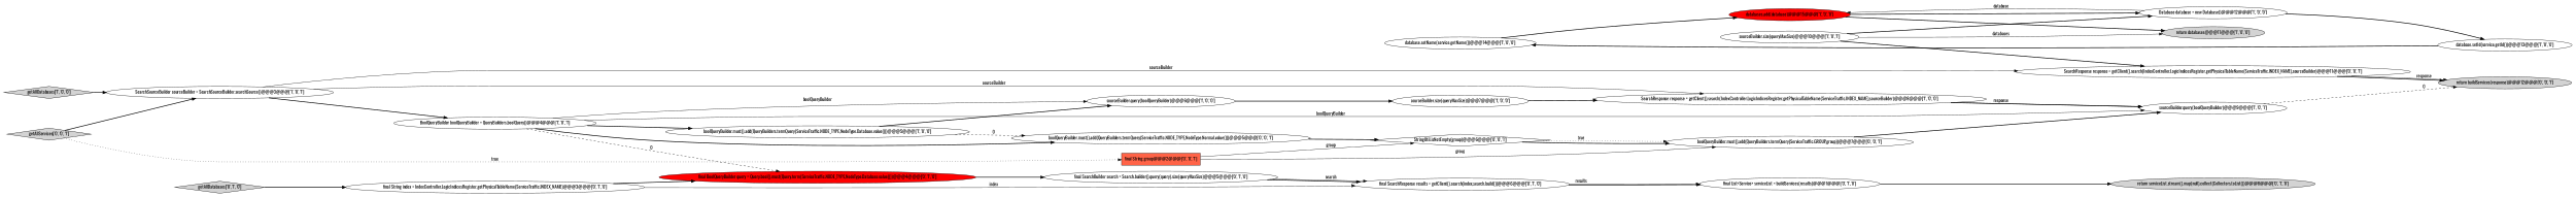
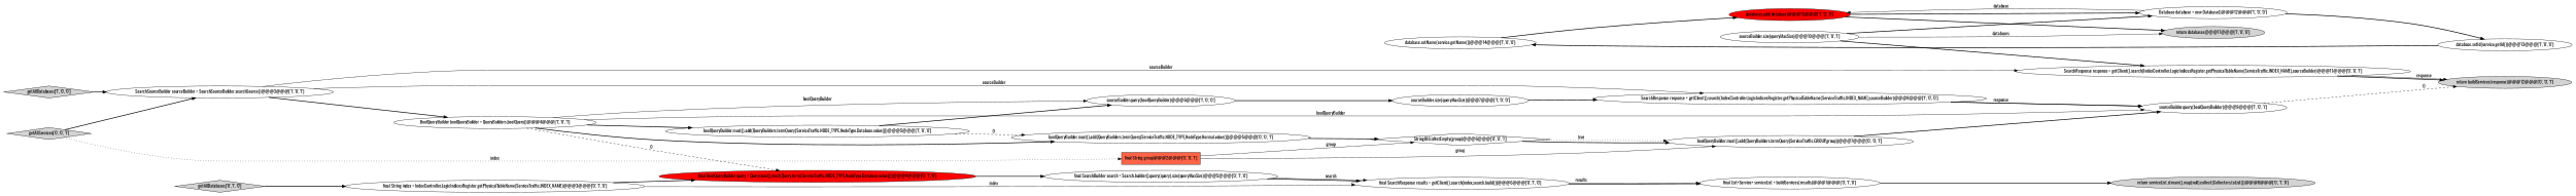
  digraph {
    fontname=Oswald
    rankdir=LR
    node [fillcolor=white fontname=Oswald shape=ellipse style=filled]
    edge [fontname=Oswald style=bold]
    n1 [label="database.setName(service.getName())@@@14@@@['1', '0', '0']"]
    n2 [fillcolor=red label="databases.add(database)@@@15@@@['1', '0', '0']"]
    n3 [fillcolor=lightgray label="return databases@@@17@@@['1', '0', '0']"]
    n4 [label="Database database = new Database()@@@12@@@['1', '0', '0']"]
    n5 [label="database.setId(service.getId())@@@13@@@['1', '0', '0']"]
    n6 [label="sourceBuilder.query(boolQueryBuilder)@@@9@@@['1', '0', '1']"]
    n7 [fillcolor=lightgray label="return buildServices(response)@@@12@@@['0', '0', '1']"]
    n8 [label="sourceBuilder.size(queryMaxSize)@@@10@@@['1', '0', '1']"]
    n9 [label="SearchResponse response = getClient().search(IndexController.LogicIndicesRegister.getPhysicalTableName(ServiceTraffic.INDEX_NAME),sourceBuilder)@@@11@@@['0', '0', '1']"]
    n10 [label="final List<Service> serviceList = buildServices(results)@@@7@@@['0', '1', '0']"]
    n11 [fillcolor=lightgray label="return serviceList.stream().map(null).collect(Collectors.toList())@@@8@@@['0', '1', '0']"]
    n12 [fillcolor=lightgray label="getAllDatabases['0', '1', '0']" shape=diamond]
    n13 [label="final String index = IndexController.LogicIndicesRegister.getPhysicalTableName(ServiceTraffic.INDEX_NAME)@@@3@@@['0', '1', '0']"]
    n14 [label="final SearchResponse results = getClient().search(index,search.build())@@@6@@@['0', '1', '0']"]
    n15 [fillcolor=red label="final BoolQueryBuilder query = Query.bool().must(Query.term(ServiceTraffic.NODE_TYPE,NodeType.Database.value()))@@@4@@@['0', '1', '0']"]
    n16 [label="boolQueryBuilder.must().add(QueryBuilders.termQuery(ServiceTraffic.GROUP,group))@@@7@@@['0', '0', '1']"]
    n17 [fillcolor=tomato label="final String group@@@2@@@['0', '0', '1']" shape=box]
    n18 [label="StringUtil.isNotEmpty(group)@@@6@@@['0', '0', '1']" shape=diamond]
    n19 [label="SearchResponse response = getClient().search(IndexController.LogicIndicesRegister.getPhysicalTableName(ServiceTraffic.INDEX_NAME),sourceBuilder)@@@8@@@['1', '0', '0']"]
    n20 [label="SearchSourceBuilder sourceBuilder = SearchSourceBuilder.searchSource()@@@3@@@['1', '0', '1']"]
    n21 [label="BoolQueryBuilder boolQueryBuilder = QueryBuilders.boolQuery()@@@4@@@['1', '0', '1']"]
    n22 [label="boolQueryBuilder.must().add(QueryBuilders.termQuery(ServiceTraffic.NODE_TYPE,NodeType.Normal.value()))@@@5@@@['0', '0', '1']"]
    n23 [label="sourceBuilder.query(boolQueryBuilder)@@@6@@@['1', '0', '0']"]
    n24 [label="boolQueryBuilder.must().add(QueryBuilders.termQuery(ServiceTraffic.NODE_TYPE,NodeType.Database.value()))@@@5@@@['1', '0', '0']"]
    n25 [label="sourceBuilder.size(queryMaxSize)@@@7@@@['1', '0', '0']"]
    n26 [label="final SearchBuilder search = Search.builder().query(query).size(queryMaxSize)@@@5@@@['0', '1', '0']"]
    n27 [fillcolor=lightgray label="getAllServices['0', '0', '1']" shape=diamond]
    n28 [fillcolor=lightgray label="getAllDatabases['1', '0', '0']" shape=diamond]
    n1 -> n2
    n2 -> n3
    n2 -> n4
    n4 -> n2 [label=database style=solid]
    n4 -> n5
    n5 -> n1
    n6 -> n7 [label=0 style=dashed]
    n8 -> n3 [label=databases style=solid]
    n8 -> n4
    n8 -> n9
    n9 -> n7
    n9 -> n7 [label=response style=solid]
    n10 -> n11
    n12 -> n13
    n13 -> n14 [label=index style=solid]
    n13 -> n15
    n14 -> n10 [label=results style=solid]
    n14 -> n10
    n15 -> n26
    n16 -> n6
    n17 -> n16 [label=group style=solid]
    n17 -> n18 [label=group style=solid]
    n18 -> n16
    n18 -> n16 [label=true style=dotted]
    n19 -> n6 [label=response style=solid]
    n19 -> n6
    n20 -> n9 [label=sourceBuilder style=solid]
    n20 -> n19 [label=sourceBuilder style=solid]
    n20 -> n21
    n21 -> n6 [label=boolQueryBuilder style=solid]
    n21 -> n15 [label=0 style=dashed]
    n21 -> n22
    n21 -> n23 [label=boolQueryBuilder style=solid]
    n21 -> n24
    n22 -> n18
    n23 -> n25
    n24 -> n22 [label=0 style=dashed]
    n24 -> n23
    n25 -> n19
    n26 -> n14
    n26 -> n14 [label=search style=solid]
-   n27 -> n17 [label=true style=dotted]
+   n27 -> n17 [label=index style=dotted]
    n27 -> n20
    n28 -> n20
  }
